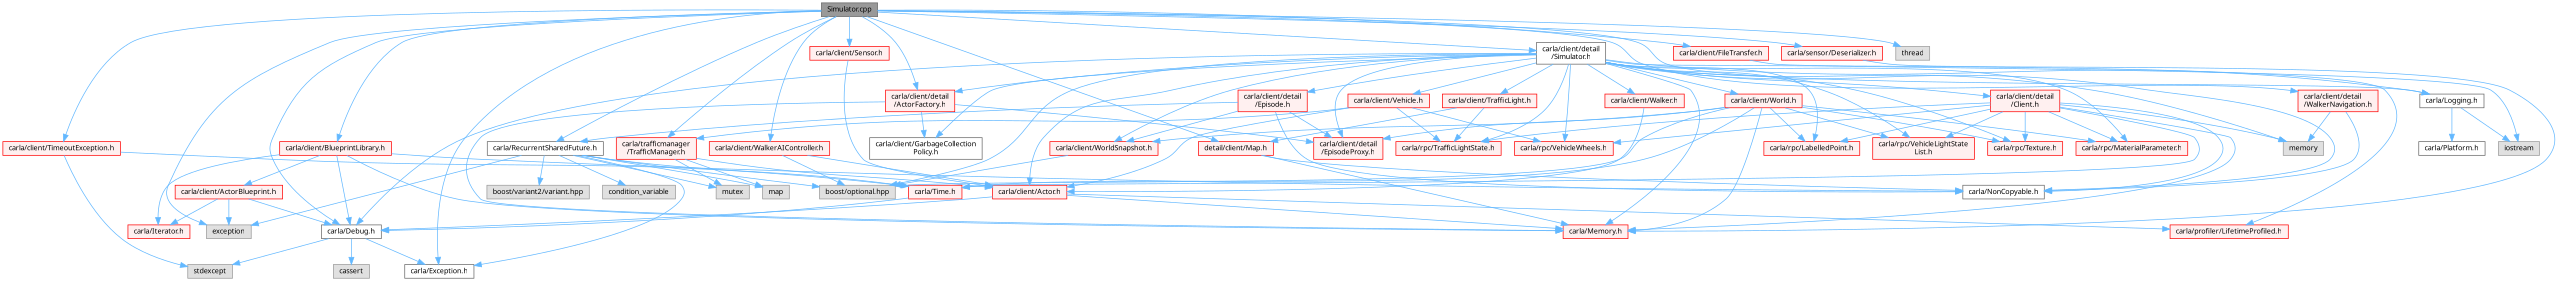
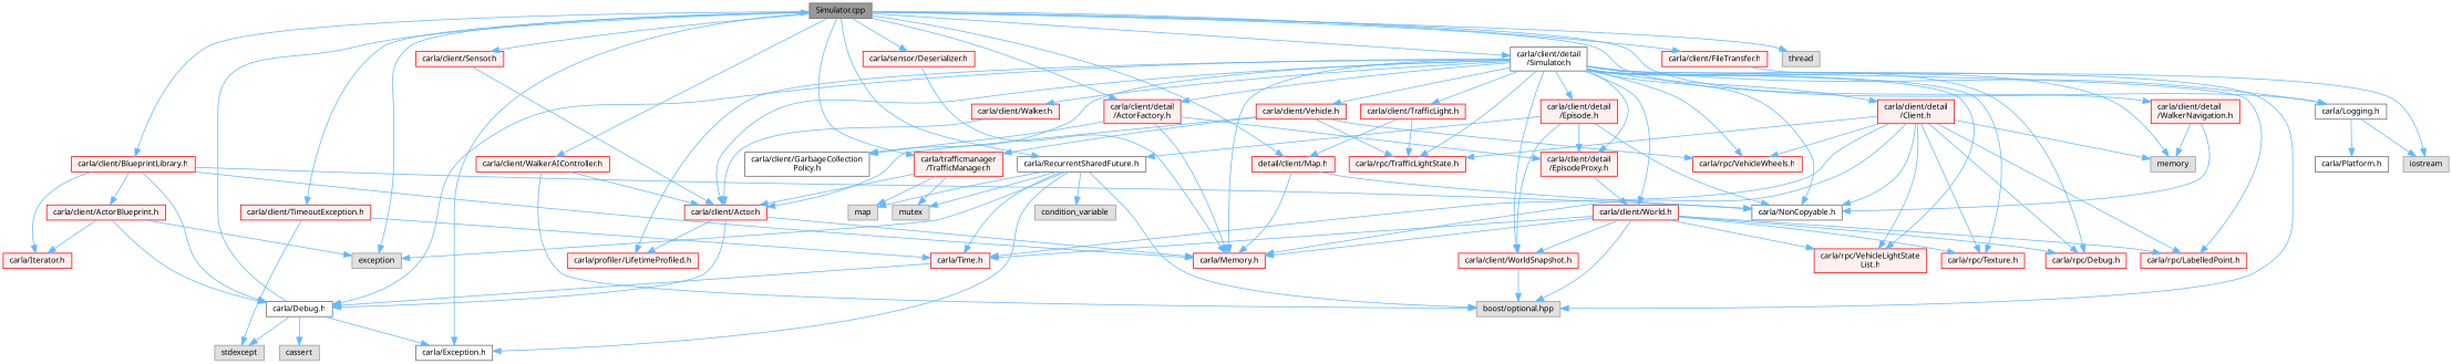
  digraph {
    fontname="Noto Sans"
    node [color=red fillcolor="#FFF0F0" fontname="Noto Sans" fontsize=10 shape=box style=filled]
    edge [color=steelblue1 fontname="Noto Sans" fontsize=10 labelfontname=Helvetica labelfontsize=10 style=solid]
    n1 [color=gray40 fillcolor=grey60 fontcolor=black height=0.2 label="Simulator.cpp" width=0.4]
    n2 [color=grey40 fillcolor=white height=0.2 label="carla/client/detail\l/Simulator.h" width=0.4]
    n3 [color=grey40 fillcolor=white height=0.2 label="carla/Debug.h" width=0.4]
    n4 [color=grey40 fillcolor=white height=0.2 label="carla/Exception.h" width=0.4]
    n5 [color=grey40 fillcolor=white height=0.2 label="carla/Logging.h" width=0.4]
    n6 [height=0.2 label="detail/client/Map.h" width=0.4]
    n7 [height=0.2 label="carla/trafficmanager\l/TrafficManager.h" width=0.4]
    n8 [height=0.2 label="carla/client/detail\l/ActorFactory.h" width=0.4]
    n9 [color=grey40 fillcolor=white height=0.2 label="carla/RecurrentSharedFuture.h" width=0.4]
    n10 [color=grey60 fillcolor="#E0E0E0" height=0.2 label=exception width=0.4]
    n11 [height=0.2 label="carla/client/BlueprintLibrary.h" width=0.4]
    n12 [height=0.2 label="carla/client/FileTransfer.h" width=0.4]
    n13 [height=0.2 label="carla/client/Sensor.h" width=0.4]
    n14 [height=0.2 label="carla/client/TimeoutException.h" width=0.4]
    n15 [height=0.2 label="carla/client/WalkerAIController.h" width=0.4]
    n16 [height=0.2 label="carla/client/detail\l/WalkerNavigation.h" width=0.4]
    n17 [height=0.2 label="carla/sensor/Deserializer.h" width=0.4]
    n18 [color=grey60 fillcolor="#E0E0E0" height=0.2 label=thread width=0.4]
    n19 [height=0.2 label="carla/Memory.h" width=0.4]
    n20 [color=grey40 fillcolor=white height=0.2 label="carla/NonCopyable.h" width=0.4]
    n21 [height=0.2 label="carla/client/Actor.h" width=0.4]
    n22 [height=0.2 label="carla/profiler/LifetimeProfiled.h" width=0.4]
    n23 [color=grey40 fillcolor=white height=0.2 label="carla/client/GarbageCollection\lPolicy.h" width=0.4]
    n24 [height=0.2 label="carla/client/TrafficLight.h" width=0.4]
    n25 [height=0.2 label="carla/rpc/TrafficLightState.h" width=0.4]
    n26 [height=0.2 label="carla/client/Vehicle.h" width=0.4]
    n27 [height=0.2 label="carla/rpc/VehicleWheels.h" width=0.4]
    n28 [height=0.2 label="carla/client/Walker.h" width=0.4]
    n29 [height=0.2 label="carla/client/World.h" width=0.4]
    n30 [height=0.2 label="carla/client/WorldSnapshot.h" width=0.4]
    n31 [color=grey60 fillcolor="#E0E0E0" height=0.2 label="boost/optional.hpp" width=0.4]
    n32 [height=0.2 label="carla/client/detail\l/EpisodeProxy.h" width=0.4]
    n33 [height=0.2 label="carla/rpc/LabelledPoint.h" width=0.4]
    n34 [height=0.2 label="carla/rpc/VehicleLightState\lList.h" width=0.4]
    n35 [height=0.2 label="carla/rpc/Texture.h" width=0.4]
-   n36 [height=0.2 label="carla/rpc/MaterialParameter.h" width=0.4]
+   n36 [height=0.2 label="carla/rpc/Debug.h" width=0.4]
    n37 [height=0.2 label="carla/client/detail\l/Client.h" width=0.4]
    n38 [color=grey60 fillcolor="#E0E0E0" height=0.2 label=memory width=0.4]
    n39 [height=0.2 label="carla/client/detail\l/Episode.h" width=0.4]
    n40 [color=grey60 fillcolor="#E0E0E0" height=0.2 label=stdexcept width=0.4]
    n41 [color=grey60 fillcolor="#E0E0E0" height=0.2 label=cassert width=0.4]
    n42 [color=grey40 fillcolor=white height=0.2 label="carla/Platform.h" width=0.4]
    n43 [color=grey60 fillcolor="#E0E0E0" height=0.2 label=iostream width=0.4]
    n44 [color=grey60 fillcolor="#E0E0E0" height=0.2 label=map width=0.4]
    n45 [color=grey60 fillcolor="#E0E0E0" height=0.2 label=mutex width=0.4]
    n46 [height=0.2 label="carla/Time.h" width=0.4]
-   n47 [color=grey60 fillcolor="#E0E0E0" height=0.2 label="boost/variant2/variant.hpp" width=0.4]
    n48 [color=grey60 fillcolor="#E0E0E0" height=0.2 label=condition_variable width=0.4]
    n49 [height=0.2 label="carla/Iterator.h" width=0.4]
    n50 [height=0.2 label="carla/client/ActorBlueprint.h" width=0.4]
    n1 -> n2
-   n1 -> n3
+   n3 -> n1
    n1 -> n4
    n1 -> n5
    n1 -> n6
    n1 -> n7
    n1 -> n8
    n1 -> n9
    n1 -> n10
    n1 -> n11
    n1 -> n12
    n1 -> n13
    n1 -> n14
    n1 -> n15
    n1 -> n16
    n1 -> n17
    n1 -> n18
    n2 -> n3
    n2 -> n5
    n2 -> n8
    n2 -> n19
    n2 -> n20
    n2 -> n21
    n2 -> n22
    n2 -> n23
    n2 -> n24
    n2 -> n25
    n2 -> n26
    n2 -> n27
    n2 -> n28
    n2 -> n29
    n2 -> n30
    n2 -> n31
    n2 -> n32
    n2 -> n33
    n2 -> n34
    n2 -> n35
    n2 -> n36
    n2 -> n37
    n2 -> n38
    n2 -> n39
    n3 -> n4
    n3 -> n40
    n3 -> n41
    n5 -> n42
    n5 -> n43
    n6 -> n19
    n6 -> n20
    n7 -> n21
    n7 -> n44
    n7 -> n45
    n8 -> n19
    n8 -> n23
    n8 -> n32
    n9 -> n4
    n9 -> n10
    n9 -> n31
    n9 -> n44
    n9 -> n45
    n9 -> n46
-   n9 -> n47
    n9 -> n48
    n11 -> n3
    n11 -> n19
    n11 -> n20
    n11 -> n49
    n11 -> n50
    n12 -> n43
    n13 -> n21
    n14 -> n40
    n14 -> n46
    n15 -> n21
    n15 -> n31
    n16 -> n20
    n16 -> n38
    n17 -> n19
    n21 -> n3
    n21 -> n19
    n21 -> n22
    n24 -> n6
    n24 -> n25
    n26 -> n7
    n26 -> n21
    n26 -> n25
    n26 -> n27
    n28 -> n21
    n29 -> n19
    n29 -> n30
    n29 -> n31
-   n29 -> n32
+   n32 -> n29
    n29 -> n33
    n29 -> n34
    n29 -> n35
    n29 -> n36
    n29 -> n46
    n30 -> n31
    n37 -> n19
    n37 -> n20
    n37 -> n25
    n37 -> n27
    n37 -> n33
    n37 -> n34
    n37 -> n35
    n37 -> n36
    n37 -> n38
    n37 -> n46
    n39 -> n9
    n39 -> n20
    n39 -> n30
    n39 -> n32
    n46 -> n3
    n50 -> n3
    n50 -> n10
    n50 -> n49
  }
